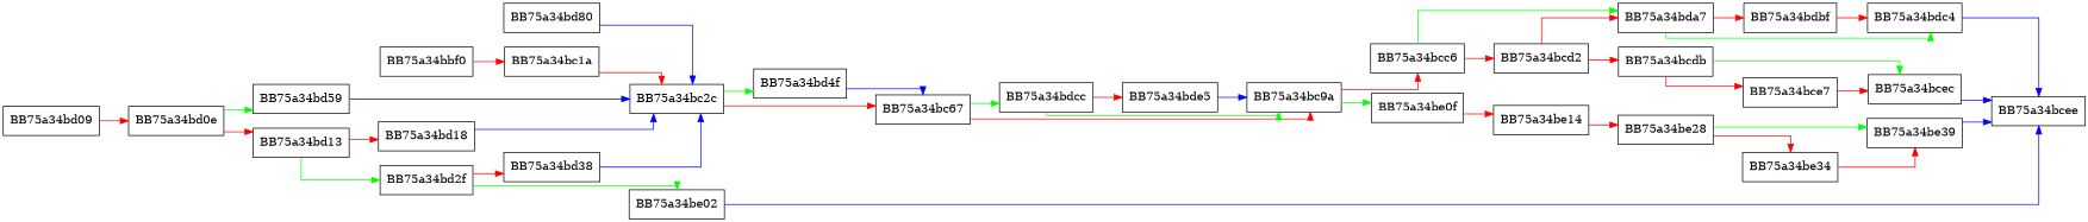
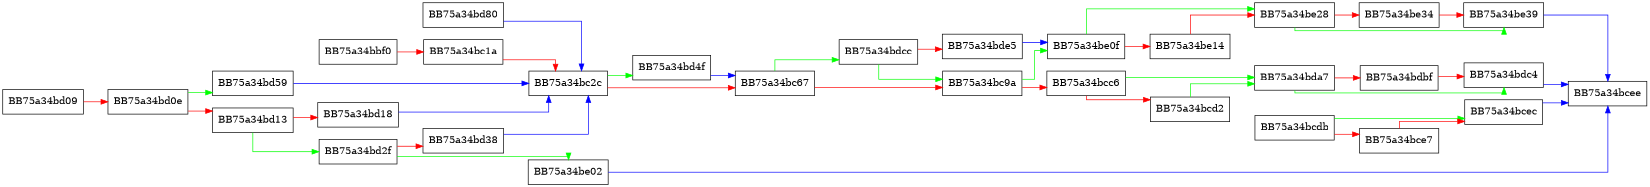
  digraph {
    rankdir=LR
    splines=ortho
    node [shape=box]
    edge [color=red]
    BB75a34bbf0
    BB75a34bc1a
    BB75a34bd09
    BB75a34bd0e
    BB75a34bc2c
    BB75a34bd80
    BB75a34bd59
    BB75a34bd13
    BB75a34bd4f
    BB75a34bc67
    BB75a34bdcc
    BB75a34bc9a
    BB75a34bde5
    BB75a34be0f
    BB75a34bcc6
    BB75a34be28
    BB75a34be14
    BB75a34bda7
    BB75a34bcd2
    BB75a34be39
    BB75a34be34
    BB75a34bdc4
    BB75a34bdbf
    BB75a34bcdb
    BB75a34bcee
    BB75a34bcec
    BB75a34bce7
    BB75a34bd2f
    BB75a34bd18
    BB75a34be02
    BB75a34bd38
    BB75a34bbf0 -> BB75a34bc1a
    BB75a34bc1a -> BB75a34bc2c
    BB75a34bd09 -> BB75a34bd0e
    BB75a34bd0e -> BB75a34bd59 [color=green]
    BB75a34bd0e -> BB75a34bd13
    BB75a34bc2c -> BB75a34bd4f [color=green]
    BB75a34bc2c -> BB75a34bc67
    BB75a34bd80 -> BB75a34bc2c [color=blue]
    BB75a34bd59 -> BB75a34bc2c [color=blue]
    BB75a34bd13 -> BB75a34bd2f [color=green]
    BB75a34bd13 -> BB75a34bd18
    BB75a34bd4f -> BB75a34bc67 [color=blue]
    BB75a34bc67 -> BB75a34bdcc [color=green]
    BB75a34bc67 -> BB75a34bc9a
    BB75a34bdcc -> BB75a34bc9a [color=green]
    BB75a34bdcc -> BB75a34bde5
    BB75a34bc9a -> BB75a34be0f [color=green]
    BB75a34bc9a -> BB75a34bcc6
-   BB75a34bde5 -> BB75a34bc9a [color=blue]
+   BB75a34bde5 -> BB75a34be0f [color=blue]
+   BB75a34be0f -> BB75a34be28 [color=green]
    BB75a34be0f -> BB75a34be14
    BB75a34bcc6 -> BB75a34bda7 [color=green]
    BB75a34bcc6 -> BB75a34bcd2
    BB75a34be28 -> BB75a34be39 [color=green]
    BB75a34be28 -> BB75a34be34
    BB75a34be14 -> BB75a34be28
    BB75a34bda7 -> BB75a34bdc4 [color=green]
    BB75a34bda7 -> BB75a34bdbf
-   BB75a34bcd2 -> BB75a34bda7
-   BB75a34bcd2 -> BB75a34bcdb
+   BB75a34bcd2 -> BB75a34bda7 [color=green]
    BB75a34be39 -> BB75a34bcee [color=blue]
    BB75a34be34 -> BB75a34be39
    BB75a34bdc4 -> BB75a34bcee [color=blue]
    BB75a34bdbf -> BB75a34bdc4
    BB75a34bcdb -> BB75a34bcec [color=green]
    BB75a34bcdb -> BB75a34bce7
    BB75a34bcec -> BB75a34bcee [color=blue]
    BB75a34bce7 -> BB75a34bcec
    BB75a34bd2f -> BB75a34be02 [color=green]
    BB75a34bd2f -> BB75a34bd38
    BB75a34bd18 -> BB75a34bc2c [color=blue]
    BB75a34be02 -> BB75a34bcee [color=blue]
    BB75a34bd38 -> BB75a34bc2c [color=blue]
  }
